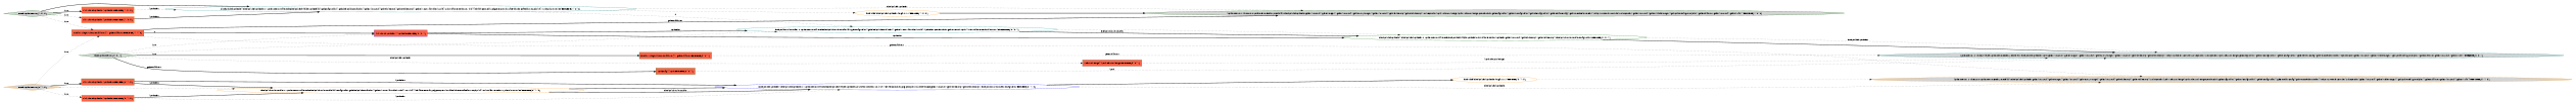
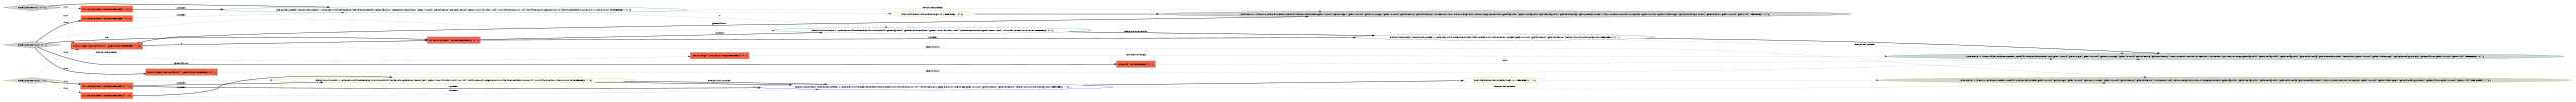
  digraph {
    fontname="Patrick Hand"
    rankdir=LR
    node [color=darkgreen fillcolor=tomato fontname="Patrick Hand" shape=ellipse style=filled]
    edge [fontname="Patrick Hand" style=bold]
    n1 [color=blue label="List<IndexedInputGate>(( inputGates@@@2@@@['0', '0', '1']" shape=box]
    n2 [fillcolor=white label="CheckpointedInputGate(( checkpointedInputGates = InputProcessorUtil.createCheckpointedMultipleInputGate(mainMailboxExecutor,inputGates,getEnvironment().getMetricGroup().getIOMetricGroup(),checkpointBarrierHandler,configuration)@@@4@@@['0', '0', '1']"]
    n3 [color=teal fillcolor=white label="checkpointBarrierHandler = InputProcessorUtil.createCheckpointBarrierHandler(this,getConfiguration(),getCheckpointCoordinator(),getTaskNameWithSubtaskAndId(),inputGates,operatorChain.getSourceTaskInputs(),mainMailboxExecutor,timerService)@@@3@@@['0', '0', '1']"]
    n4 [color=teal fillcolor=lightgray label="inputProcessor = StreamMultipleInputProcessorFactory.create(this,checkpointedInputGates,inputs,getEnvironment().getIOManager(),getEnvironment().getMemoryManager(),getEnvironment().getMetricGroup().getIOMetricGroup(),setupNumRecordsInCounter(mainOperator),mainOperator,inputWatermarkGauges,getConfiguration(),getTaskConfiguration(),getJobConfiguration(),getExecutionConfig(),getUserCodeClassLoader(),operatorChain,getEnvironment().getTaskStateManager().getInputRescalingDescriptor(),gatePartitioners,getEnvironment().getTaskInfo())@@@5@@@['0', '0', '1']"]
    n5 [color=darkorange label="List<IndexedInputGate> inputGates1@@@2@@@['1', '0', '0']" shape=box]
    n6 [color=teal fillcolor=white label="CheckpointedInputGate(( checkpointedInputGates = InputProcessorUtil.createCheckpointedMultipleInputGate(this,getConfiguration(),getCheckpointCoordinator(),getEnvironment().getMetricGroup().getIOMetricGroup(),getTaskNameWithSubtaskAndId(),mainMailboxExecutor,new List((((edu.fdu.CPPDG.tinypdg.pe.ExpressionInfo@1bb64d0,Collections.emptyList(),systemTimerService)@@@3@@@['1', '0', '0']"]
    n7 [fillcolor=lightgray label="inputProcessor = StreamTwoInputProcessorFactory.create(this,checkpointedInputGates,getEnvironment().getIOManager(),getEnvironment().getMemoryManager(),getEnvironment().getMetricGroup().getIOMetricGroup(),mainOperator,input1WatermarkGauge,input2WatermarkGauge,operatorChain,getConfiguration(),getTaskConfiguration(),getJobConfiguration(),getExecutionConfig(),getUserCodeClassLoader(),setupNumRecordsInCounter(mainOperator),getEnvironment().getTaskStateManager().getInputRescalingDescriptor(),gatePartitioners,getEnvironment().getTaskInfo())@@@7@@@['1', '0', '0']"]
    n8 [color=darkorange fillcolor=white label="checkState(checkpointedInputGates.length == 2)@@@6@@@['1', '0', '0']"]
    n9 [color=darkorange fillcolor=white label="checkpointBarrierHandler = InputProcessorUtil.createCheckpointBarrierHandler(this,configuration,getCheckpointCoordinator(),getTaskNameWithSubtaskAndId(),new List((((edu.fdu.CPPDG.tinypdg.pe.ExpressionInfo@1bb652c,Collections.emptyList(),mainMailboxExecutor,systemTimerService)@@@3@@@['0', '1', '0']"]
    n10 [color=blue fillcolor=white label="CheckpointedInputGate(( checkpointedInputGates = InputProcessorUtil.createCheckpointedMultipleInputGate(mainMailboxExecutor,new List((((edu.fdu.CPPDG.tinypdg.pe.ExpressionInfo@1bb653e,getEnvironment().getMetricGroup().getIOMetricGroup(),checkpointBarrierHandler,configuration)@@@6@@@['0', '1', '0']"]
    n11 [color=darkorange fillcolor=white label="checkState(checkpointedInputGates.length == 2)@@@9@@@['0', '1', '0']"]
    n12 [color=darkorange fillcolor=lightgray label="inputProcessor = StreamTwoInputProcessorFactory.create(this,checkpointedInputGates,getEnvironment().getIOManager(),getEnvironment().getMemoryManager(),getEnvironment().getMetricGroup().getIOMetricGroup(),mainOperator,input1WatermarkGauge,input2WatermarkGauge,operatorChain,getConfiguration(),getTaskConfiguration(),getJobConfiguration(),getExecutionConfig(),getUserCodeClassLoader(),setupNumRecordsInCounter(mainOperator),getEnvironment().getTaskStateManager().getInputRescalingDescriptor(),gatePartitioners,getEnvironment().getTaskInfo())@@@10@@@['0', '1', '0']"]
    n13 [label="Function<Integer,StreamPartitioner<?>> gatePartitioners@@@2@@@['0', '0', '1']" shape=box]
    n14 [color=teal label="WatermarkGauge(( inputWatermarkGauges@@@2@@@['0', '0', '1']" shape=box]
    n15 [color=darkorange label="List<IndexedInputGate> inputGates2@@@2@@@['1', '0', '0']" shape=box]
    n16 [color=darkorange fillcolor=lightgray label="createInputProcessor['0', '1', '0']" shape=diamond]
    n17 [color=darkorange label="List<IndexedInputGate> inputGates1@@@2@@@['0', '1', '0']" shape=box]
    n18 [label="List<IndexedInputGate> inputGates2@@@2@@@['0', '1', '0']" shape=box]
    n19 [label="Function<Integer,StreamPartitioner<?>> gatePartitioners@@@2@@@['1', '1', '0']" shape=box]
    n20 [label="InputConfig(( inputs@@@2@@@['0', '0', '1']" shape=box]
    n21 [fillcolor=lightgray label="createInputProcessor['1', '0', '0']" shape=diamond]
    n22 [fillcolor=lightgray label="createInputProcessor['0', '0', '1']" shape=diamond]
    n1 -> n2 [label=inputGates]
    n1 -> n3 [label=inputGates]
    n2 -> n4 [label=checkpointedInputGates style=dotted]
    n2 -> n4
    n3 -> n2 [label=checkpointBarrierHandler]
    n3 -> n2 [style=dotted]
    n5 -> n6 [label=inputGates1 style=dotted]
    n6 -> n3 [label=0 style=dotted]
    n6 -> n7 [label=checkpointedInputGates style=dotted]
    n6 -> n8 [style=dotted]
    n8 -> n7
    n9 -> n10
    n9 -> n10 [label=checkpointBarrierHandler]
    n10 -> n11
    n10 -> n12 [label=checkpointedInputGates style=dotted]
    n11 -> n12 [style=dotted]
    n13 -> n4 [label=gatePartitioners style=dotted]
    n14 -> n4 [label=inputWatermarkGauges style=dotted]
    n15 -> n6 [label=inputGates2]
    n16 -> n9 [style=dotted]
    n16 -> n17 [label=true style=dotted]
    n16 -> n18 [label=true]
    n16 -> n19 [label=true style=dotted]
    n17 -> n9 [label=inputGates1]
    n17 -> n10 [label=inputGates1 style=dotted]
    n18 -> n9 [label=inputGates2]
    n18 -> n10 [label=inputGates2]
    n19 -> n1 [label=0]
    n19 -> n7 [label=gatePartitioners]
    n19 -> n12 [label=gatePartitioners style=dotted]
    n20 -> n4 [label=inputs style=dotted]
-   n21 -> n5 [label=true]
+   n22 -> n5 [label=true]
    n21 -> n6
    n21 -> n15 [label=true style=dotted]
    n21 -> n19 [label=true style=dotted]
-   n22 -> n1 [label=true style=dotted]
+   n22 -> n1 [label=true]
    n22 -> n3 [style=dotted]
    n22 -> n13 [label=true]
    n22 -> n14 [label=checkpointedInputGates style=dotted]
    n22 -> n20 [label=gatePartitioners]
  }
